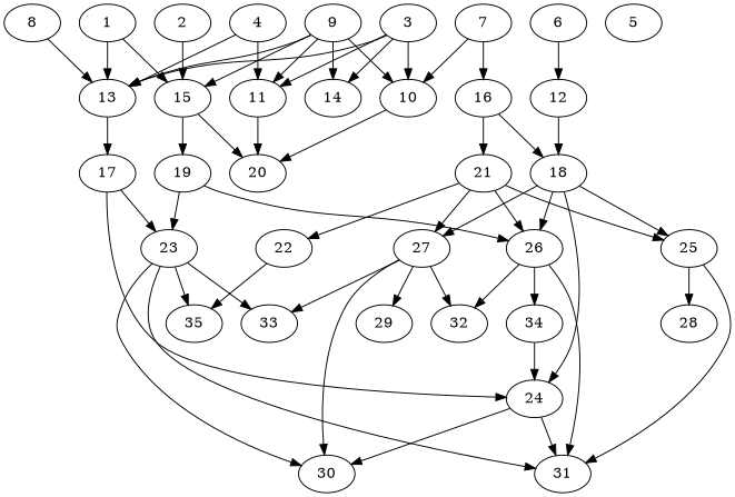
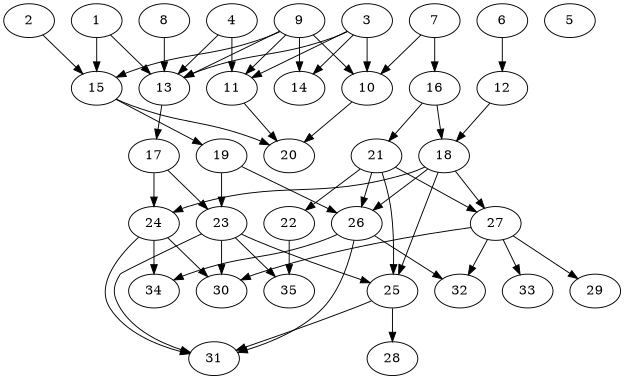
  digraph {
    node [alpha=0.07]
    1 [alpha=0.13 expect_size=3052470206550612]
    13 [expect_size=283627795085994754048]
    15 [alpha=0.13 expect_size=13599638277218304]
    17 [alpha=0.09 expect_size=714380317447147225088]
    20 [alpha=0.18 expect_size=11058903647990310]
    19 [alpha=0.14 expect_size=772622153984572800]
    24 [expect_size=10108345979287130]
    23 [alpha=0.17 expect_size=1109618293170518360064]
    26 [alpha=0.03 expect_size=128509387538377474048]
    2 [alpha=0.14 expect_size=19501444878522752]
    3 [alpha=0.01 expect_size=435748084323580903424]
    10 [expect_size=2048631428823015168]
    11 [alpha=0.14 expect_size=1876099956998144000000]
    14 [alpha=0.16 expect_size=650910089338455424]
    16 [expect_size=3593636902582525]
    18 [alpha=0.15 expect_size=1500547286298487296]
    21 [alpha=0.09 expect_size=1627592052661607727104]
    25 [alpha=0.01 expect_size=4902821262753345]
    27 [alpha=0.04 expect_size=737684876746512768]
    22 [alpha=0.09 expect_size=8642791211008000000]
    4 [alpha=0.06 expect_size=25188155684026532]
    5 [alpha=0.05 expect_size=270531423873545696]
    6 [expect_size=18187761034759600]
    12 [expect_size=1441830721814528000000]
    7 [alpha=0.12 expect_size=1129135280191292]
    8 [expect_size=169662451873518592]
    9 [alpha=0.05 expect_size=220517847167611296]
    30 [alpha=0.03 expect_size=256344218163690340352]
    31 [alpha=0.15 expect_size=453141480403350]
    34 [alpha=0.03 expect_size=249808295982255833088]
    28 [alpha=0.12 expect_size=1004660250525778837504]
    32 [alpha=0.10 expect_size=3623728281951948]
    33 [alpha=0.05 expect_size=2190787221970223104000]
    29 [alpha=0.12 expect_size=604804056487387904]
    35 [expect_size=12631752605775118]
    1 -> 13
    1 -> 15
    13 -> 17
    15 -> 20
    15 -> 19
    17 -> 24
    17 -> 23
    19 -> 23
    19 -> 26
    24 -> 30
    24 -> 31
-   34 -> 24
+   24 -> 34
    23 -> 30
    23 -> 31
-   23 -> 33
+   23 -> 25
    23 -> 35
    26 -> 31
    26 -> 34
    26 -> 32
    2 -> 15
    3 -> 13
    3 -> 10
    3 -> 11
    3 -> 14
    10 -> 20
    11 -> 20
    16 -> 18
    16 -> 21
    18 -> 24
    18 -> 26
    18 -> 25
    18 -> 27
    21 -> 26
    21 -> 25
    21 -> 27
    21 -> 22
    25 -> 31
    25 -> 28
    27 -> 30
    27 -> 32
    27 -> 33
    27 -> 29
    22 -> 35
    4 -> 13
    4 -> 11
    6 -> 12
    12 -> 18
    7 -> 10
    7 -> 16
    8 -> 13
    9 -> 13
    9 -> 15
    9 -> 10
    9 -> 11
    9 -> 14
  }
